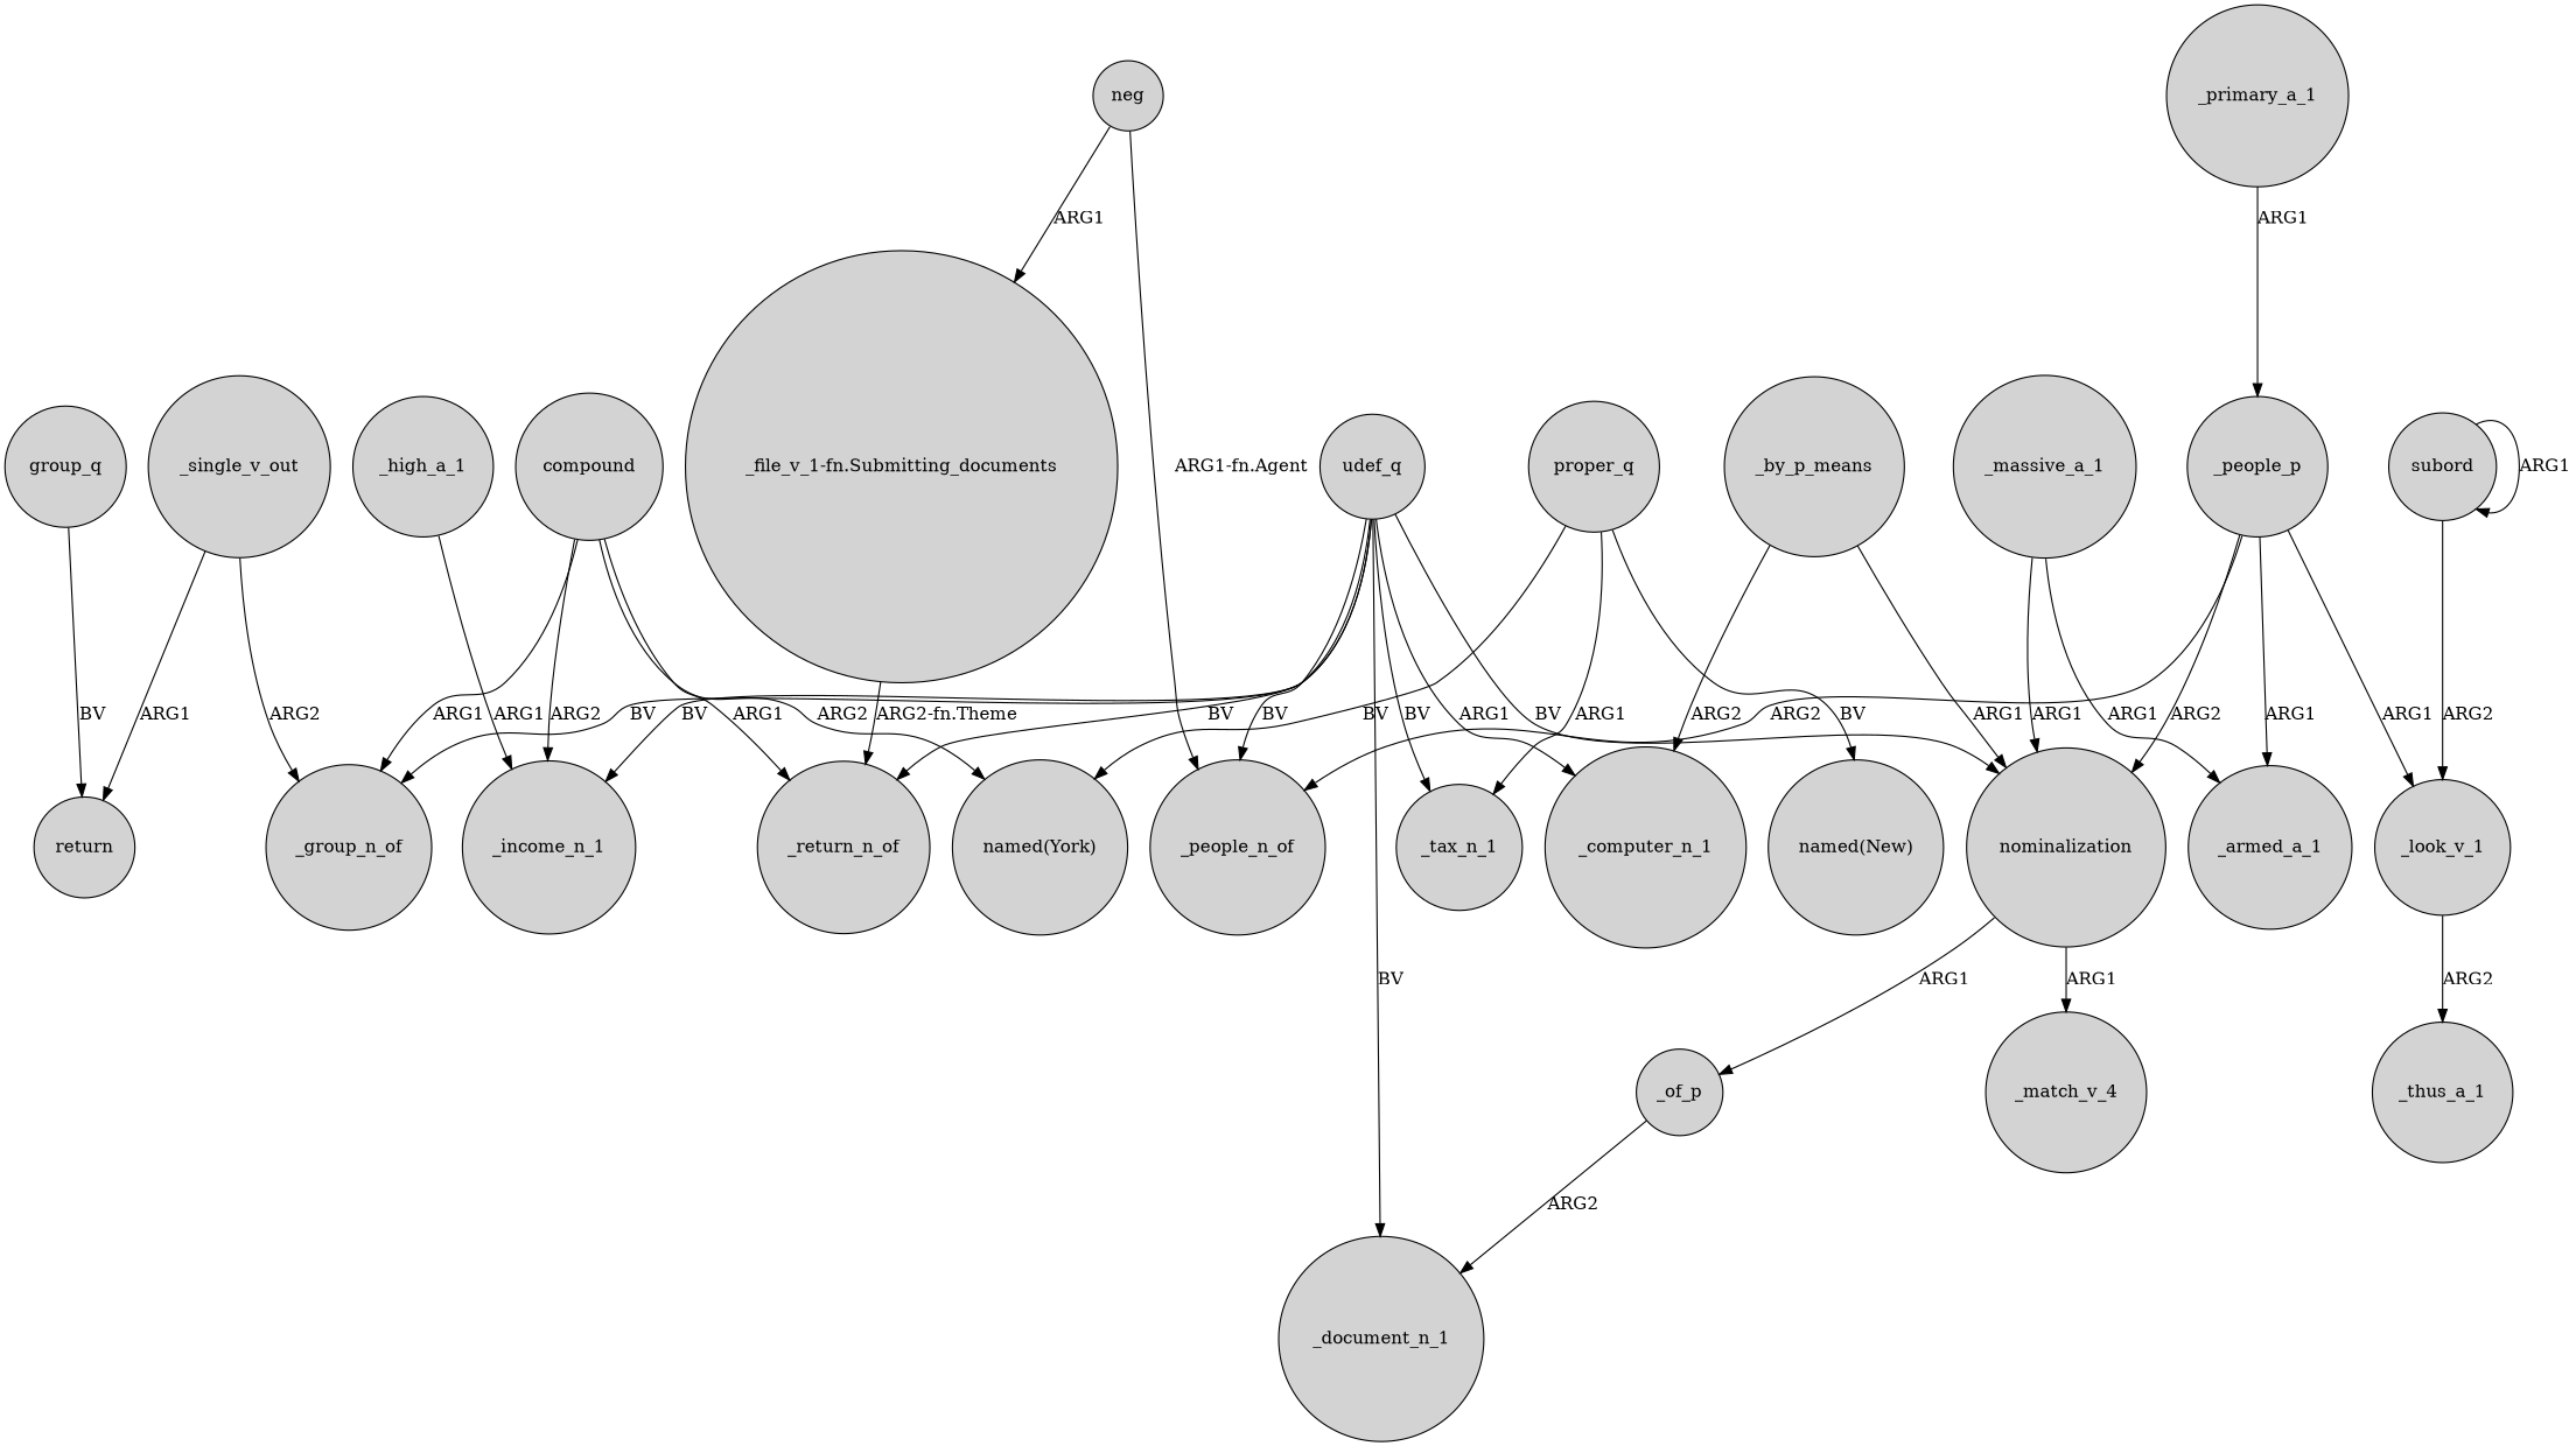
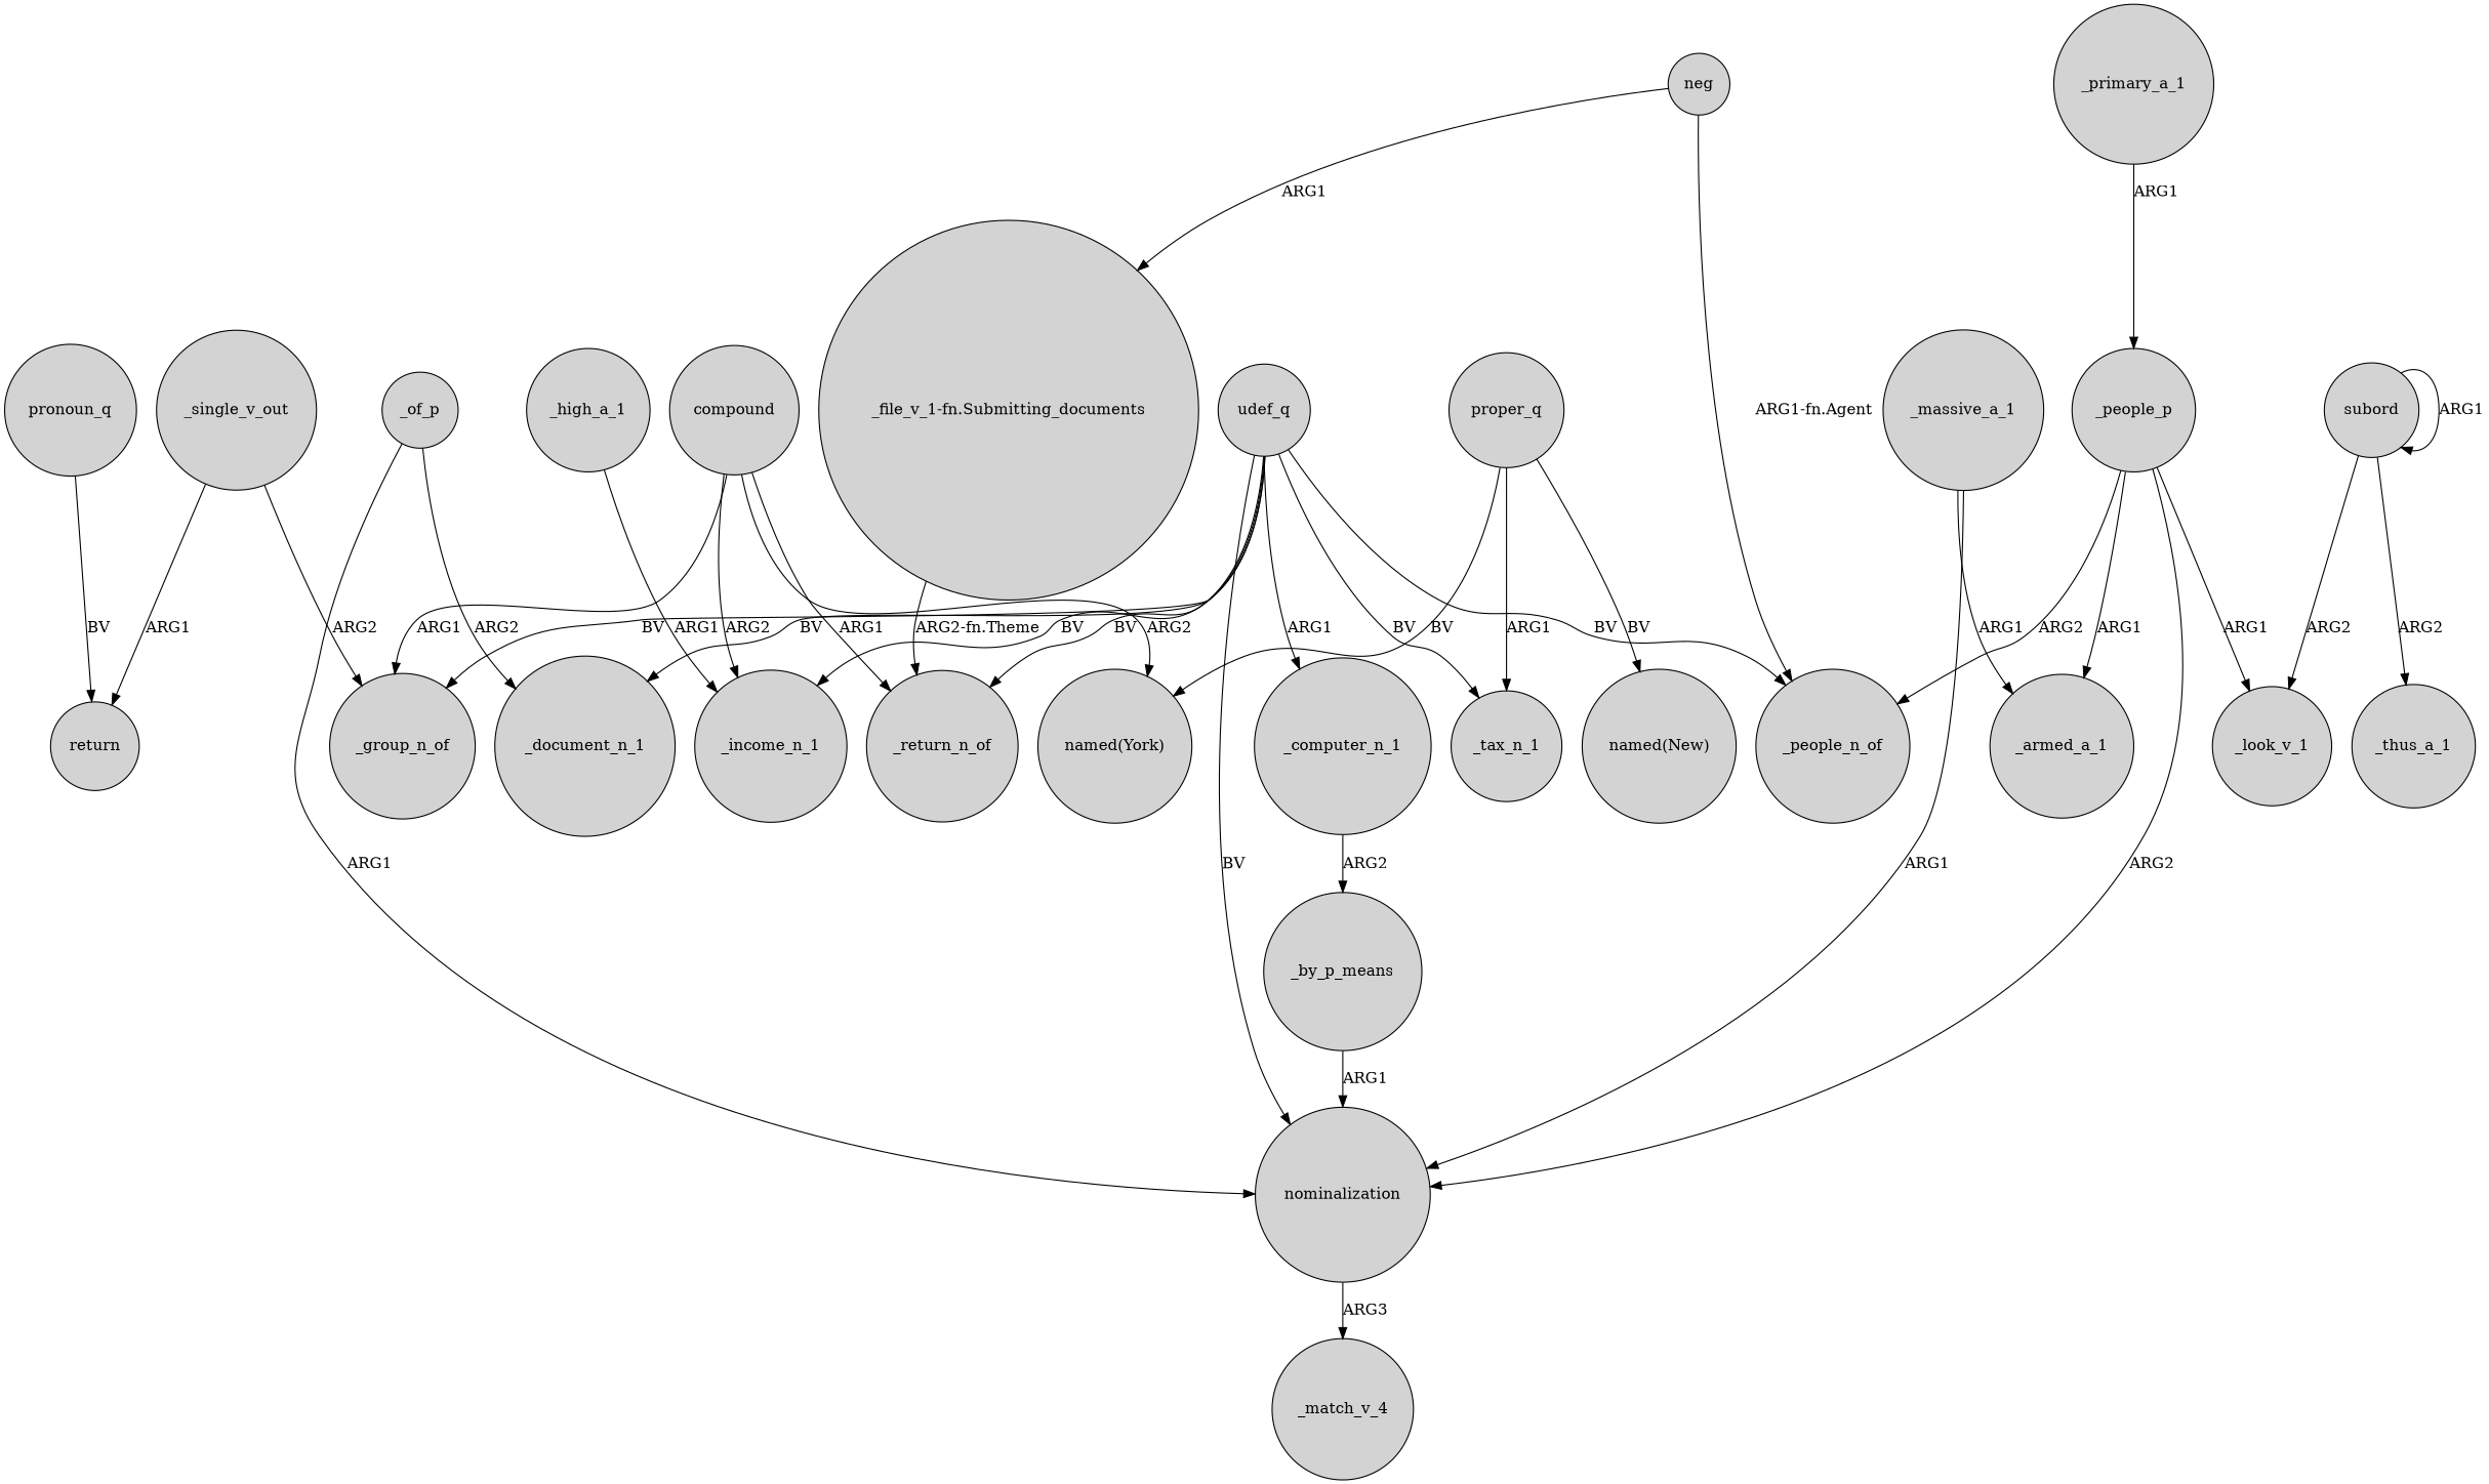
  digraph {
    node [shape=circle style=filled]
    "_file_v_1-fn.Submitting_documents"
    _return_n_of
    compound
    _income_n_1
    _group_n_of
    "named(York)"
    subord
    _thus_a_1
    _look_v_1
    _single_v_out
    n11 [label=return]
    _of_p
    _document_n_1
    nominalization
    n15 [label=_match_v_4]
    proper_q
    "named(New)"
    _tax_n_1
    _high_a_1
    udef_q
    _people_n_of
    _computer_n_1
    n23 [label=_people_p]
    _armed_a_1
    neg
-   pronoun_q [label=group_q]
+   pronoun_q
    _massive_a_1
    _by_p_means
    _primary_a_1
    "_file_v_1-fn.Submitting_documents" -> _return_n_of [label="ARG2-fn.Theme"]
    compound -> _return_n_of [label=ARG1]
    compound -> _income_n_1 [label=ARG2]
    compound -> _group_n_of [label=ARG1]
    compound -> "named(York)" [label=ARG2]
    subord -> subord [label=ARG1]
-   _look_v_1 -> _thus_a_1 [label=ARG2]
+   subord -> _thus_a_1 [label=ARG2]
    subord -> _look_v_1 [label=ARG2]
    _single_v_out -> _group_n_of [label=ARG2]
    _single_v_out -> n11 [label=ARG1]
    _of_p -> _document_n_1 [label=ARG2]
-   nominalization -> _of_p [label=ARG1]
-   nominalization -> n15 [label=ARG1]
+   _of_p -> nominalization [label=ARG1]
+   nominalization -> n15 [label=ARG3]
    proper_q -> "named(York)" [label=BV]
    proper_q -> "named(New)" [label=BV]
    proper_q -> _tax_n_1 [label=ARG1]
    _high_a_1 -> _income_n_1 [label=ARG1]
    udef_q -> _return_n_of [label=BV]
    udef_q -> _income_n_1 [label=BV]
    udef_q -> _group_n_of [label=BV]
    udef_q -> _document_n_1 [label=BV]
    udef_q -> nominalization [label=BV]
    udef_q -> _tax_n_1 [label=BV]
    udef_q -> _people_n_of [label=BV]
    udef_q -> _computer_n_1 [label=ARG1]
    n23 -> _look_v_1 [label=ARG1]
    n23 -> nominalization [label=ARG2]
    n23 -> _people_n_of [label=ARG2]
    n23 -> _armed_a_1 [label=ARG1]
    neg -> "_file_v_1-fn.Submitting_documents" [label=ARG1]
    neg -> _people_n_of [label="ARG1-fn.Agent"]
    pronoun_q -> n11 [label=BV]
    _massive_a_1 -> nominalization [label=ARG1]
    _massive_a_1 -> _armed_a_1 [label=ARG1]
    _by_p_means -> nominalization [label=ARG1]
-   _by_p_means -> _computer_n_1 [label=ARG2]
+   _computer_n_1 -> _by_p_means [label=ARG2]
    _primary_a_1 -> n23 [label=ARG1]
  }
